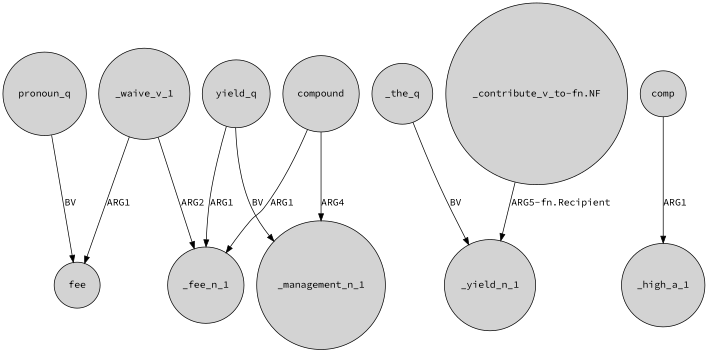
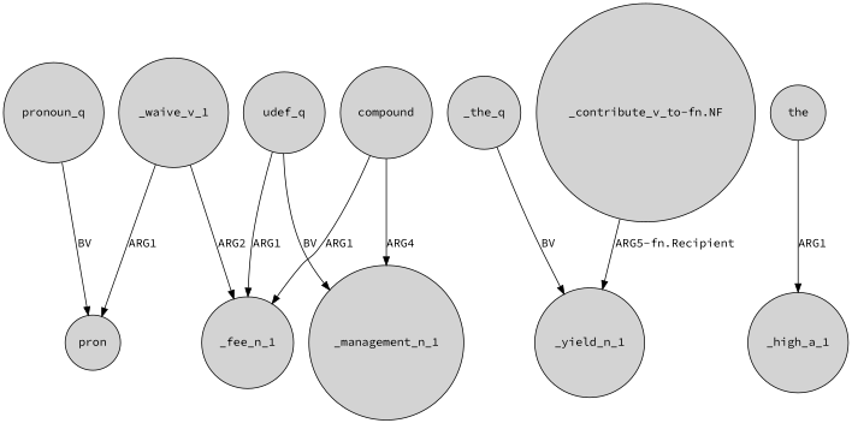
  digraph {
    fontname="Source Code Pro"
    node [fontname="Source Code Pro" shape=circle style=filled]
    edge [fontname="Source Code Pro"]
    _waive_v_1
    _fee_n_1
-   pron [label=fee]
+   pron
    _the_q
    _yield_n_1
    compound
    _management_n_1
-   comp
+   comp [label=the]
    _high_a_1
-   udef_q [label=yield_q]
+   udef_q
    "_contribute_v_to-fn.NF"
    pronoun_q
    _waive_v_1 -> _fee_n_1 [label=ARG2]
    _waive_v_1 -> pron [label=ARG1]
    _the_q -> _yield_n_1 [label=BV]
    compound -> _fee_n_1 [label=ARG1]
    compound -> _management_n_1 [label=ARG4]
    comp -> _high_a_1 [label=ARG1]
    udef_q -> _fee_n_1 [label=ARG1]
    udef_q -> _management_n_1 [label=BV]
    "_contribute_v_to-fn.NF" -> _yield_n_1 [label="ARG5-fn.Recipient"]
    pronoun_q -> pron [label=BV]
  }
